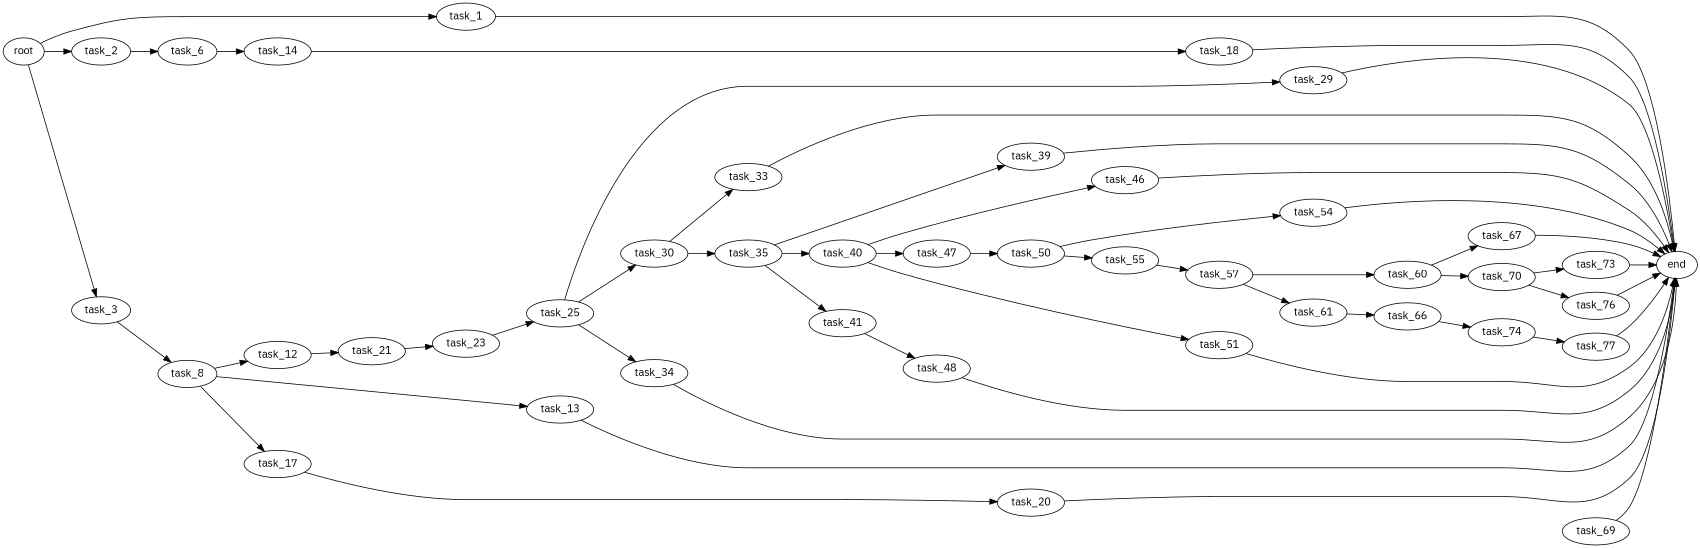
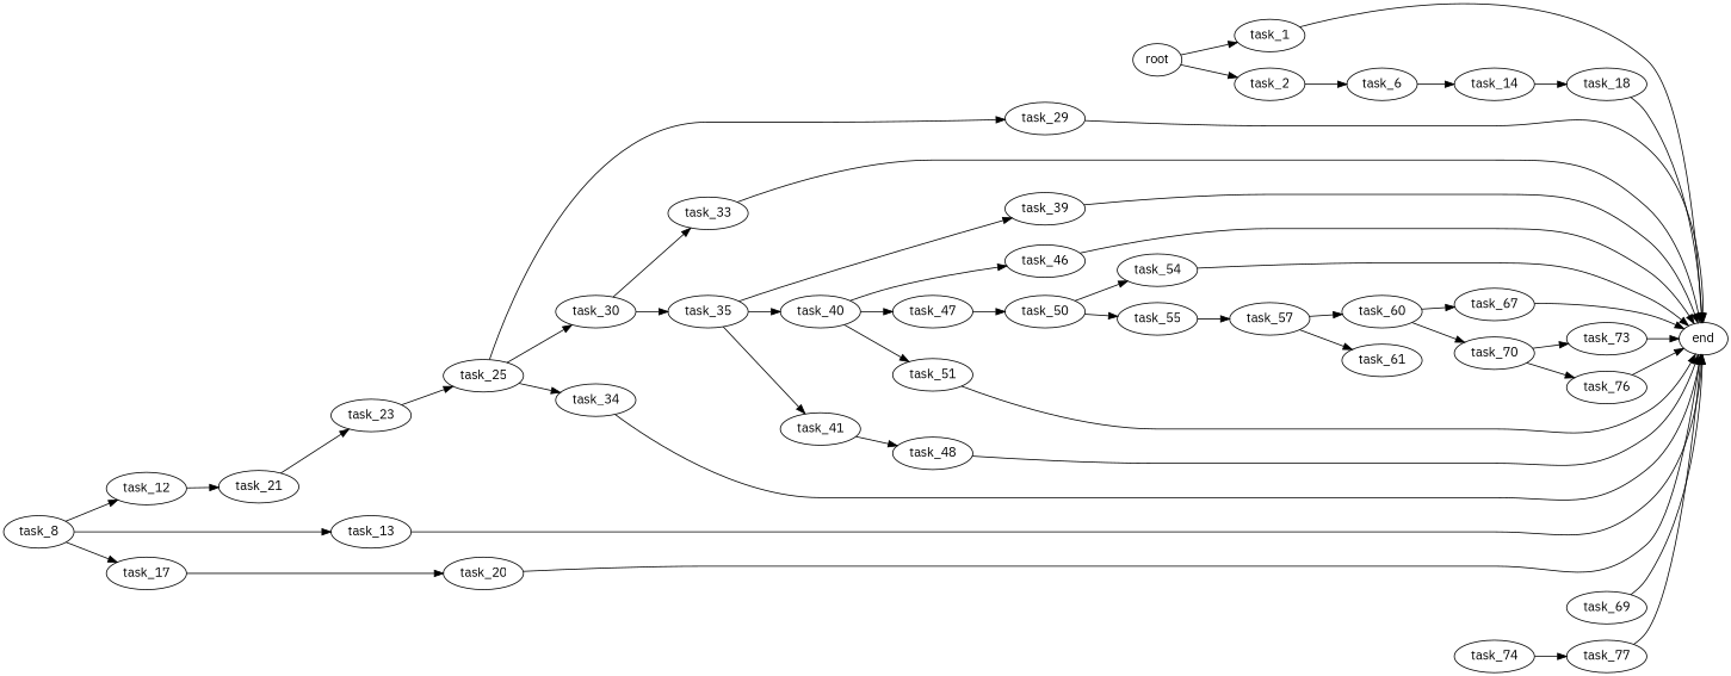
  digraph {
    fontname="IBM Plex Sans"
    rankdir=LR
    node [fontname="IBM Plex Sans"]
    edge [fontname="IBM Plex Sans"]
    root
    task_1
    task_2
-   task_3
    end
    task_6
    task_8
    task_14
    task_12
    task_13
    task_17
    task_18
    task_21
    task_20
    task_23
    task_25
    task_29
    task_30
    task_34
    task_33
    task_35
    task_39
    task_40
    task_41
    task_46
    task_47
    task_51
    task_48
    task_50
    task_54
    task_55
    task_57
    task_60
    task_61
    task_67
    task_70
-   task_66
    task_69
    task_73
    task_76
    task_74
    task_77
    root -> task_1
    root -> task_2
-   root -> task_3
    task_1 -> end
    task_2 -> task_6
-   task_3 -> task_8
    task_6 -> task_14
    task_8 -> task_12
    task_8 -> task_13
    task_8 -> task_17
    task_14 -> task_18
    task_12 -> task_21
    task_13 -> end
    task_17 -> task_20
    task_18 -> end
    task_21 -> task_23
    task_20 -> end
    task_23 -> task_25
    task_25 -> task_29
    task_25 -> task_30
    task_25 -> task_34
    task_29 -> end
    task_30 -> task_33
    task_30 -> task_35
    task_34 -> end
    task_33 -> end
    task_35 -> task_39
    task_35 -> task_40
    task_35 -> task_41
    task_39 -> end
    task_40 -> task_46
    task_40 -> task_47
    task_40 -> task_51
    task_41 -> task_48
    task_46 -> end
    task_47 -> task_50
    task_51 -> end
    task_48 -> end
    task_50 -> task_54
    task_50 -> task_55
    task_54 -> end
    task_55 -> task_57
    task_57 -> task_60
    task_57 -> task_61
    task_60 -> task_67
    task_60 -> task_70
-   task_61 -> task_66
    task_67 -> end
    task_70 -> task_73
    task_70 -> task_76
-   task_66 -> task_74
    task_69 -> end
    task_73 -> end
    task_76 -> end
    task_74 -> task_77
    task_77 -> end
  }
